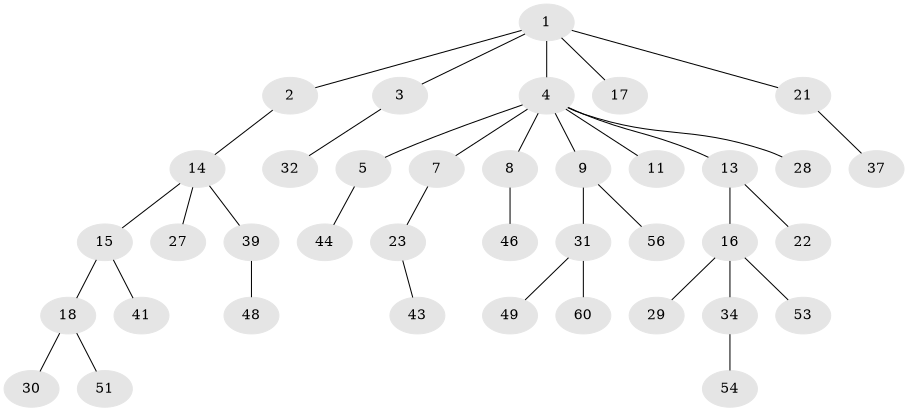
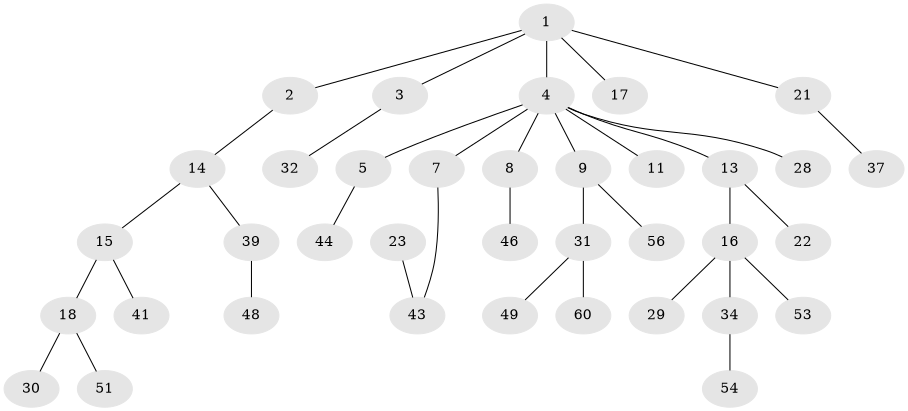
  graph {
    node [color=gray90 style=filled]
    1 [super="+35"]
    2
    3 [super="+19"]
    4 [super="+10"]
    17 [super="+50"]
    21 [super="+47"]
    14 [super="+45"]
    32 [super="+53"]
    5 [super="+25"]
    7
    8 [super="+57"]
    9 [super="+12"]
    11
    13
    28
    37
    15 [super="+20"]
-   27 [super="+58"]
    39 [super="+40"]
    44
    23 [super="+36"]
    46
    31 [super="+42"]
    56
    16 [super="+24"]
    22 [super="+33"]
    43 [super="+49"]
    n28 [label=49]
    60
    29
    34 [super="+38"]
    n32 [label=53]
    18 [super="+26"]
    41
    48
    30
    51
    54 [super="+55"]
    1 -- 2
    1 -- 3
    1 -- 4
    1 -- 17
    1 -- 21
    2 -- 14
    3 -- 32
    4 -- 5
    4 -- 7
    4 -- 8
    4 -- 9
    4 -- 11
    4 -- 13
    4 -- 28
    21 -- 37
    14 -- 15
-   14 -- 27
    14 -- 39
    5 -- 44
-   7 -- 23
+   7 -- 43
    8 -- 46
    9 -- 31
    9 -- 56
    13 -- 16
    13 -- 22
    15 -- 18
    15 -- 41
    39 -- 48
    23 -- 43
    31 -- n28
    31 -- 60
    16 -- 29
    16 -- 34
    16 -- n32
    34 -- 54
    18 -- 30
    18 -- 51
  }
